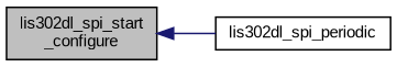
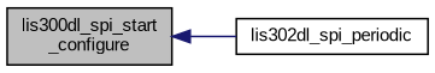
  digraph {
    rankdir=LR
    fontname="Liberation Sans"
    node [color=black fontname="Liberation Sans" fontsize=10 shape=record style=filled]
-   n1 [fillcolor=grey75 fontcolor=black height=0.2 label="lis302dl_spi_start\l_configure" width=0.4]
+   n1 [fillcolor=grey75 fontcolor=black height=0.2 label="lis300dl_spi_start\l_configure" width=0.4]
    n2 [fillcolor=white height=0.2 label=lis302dl_spi_periodic width=0.4]
    n1 -> n2 [color=midnightblue dir=back fontname="Liberation Sans" fontsize=10 labelfontname=FreeSans labelfontsize=10 style=solid]
  }
